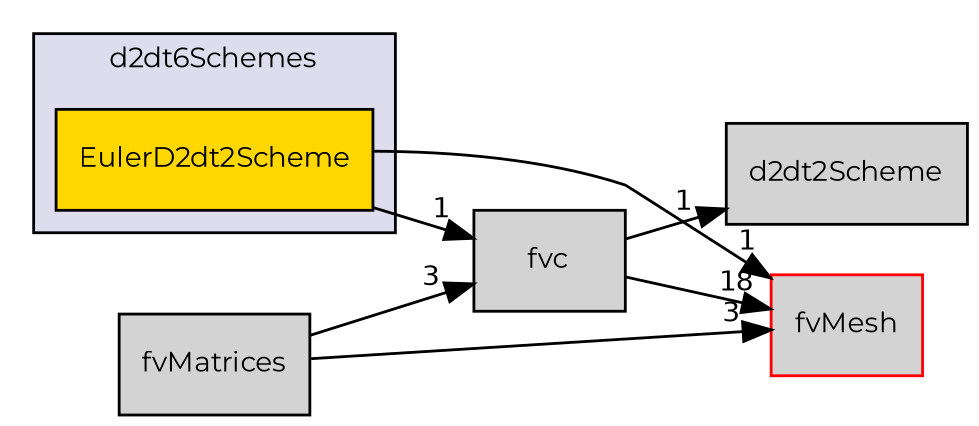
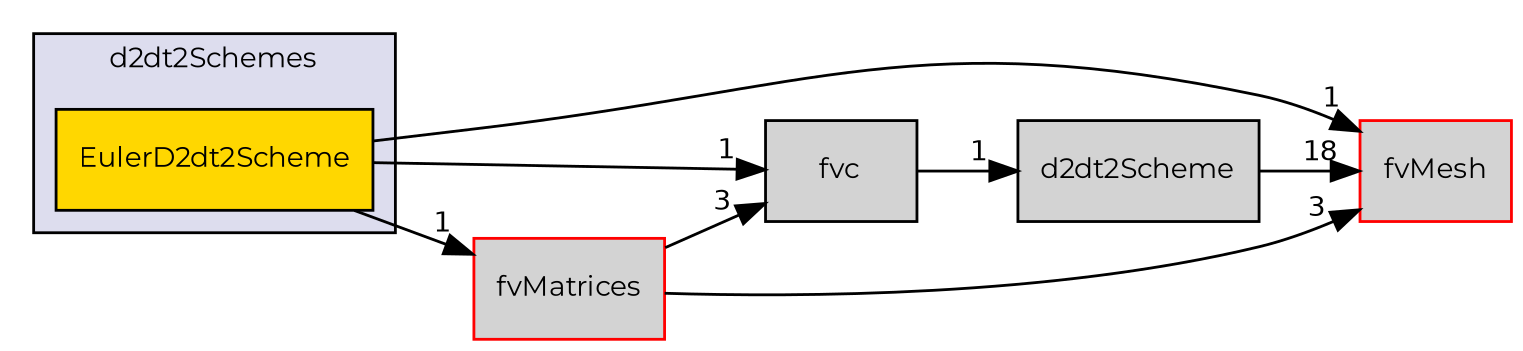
  digraph {
    compound=true
    fontname=Montserrat
    rankdir=LR
    node [fillcolor=lightgrey fontname=Montserrat fontsize=10 shape=box style=filled]
    edge [fontname=Montserrat headlabel=1 labeldistance=1.5 labelfontname=Helvetica labelfontsize=10]
    n1 [fillcolor=gold label=EulerD2dt2Scheme pencolor=black]
    n2 [color=black label=fvc]
    n3 [color=red label=fvMesh]
-   n4 [color=black label=fvMatrices]
+   n4 [color=red label=fvMatrices]
    n5 [label=d2dt2Scheme]
    subgraph cluster_1 {
      bgcolor="#ddddee"
      fontsize=10
-     label=d2dt6Schemes
+     label=d2dt2Schemes
      pencolor=black
      n1
    }
    n1 -> n2
    n1 -> n3
-   n2 -> n3 [headlabel=18]
+   n1 -> n4
+   n5 -> n3 [headlabel=18]
    n2 -> n5
    n4 -> n2 [headlabel=3]
    n4 -> n3 [headlabel=3]
  }
